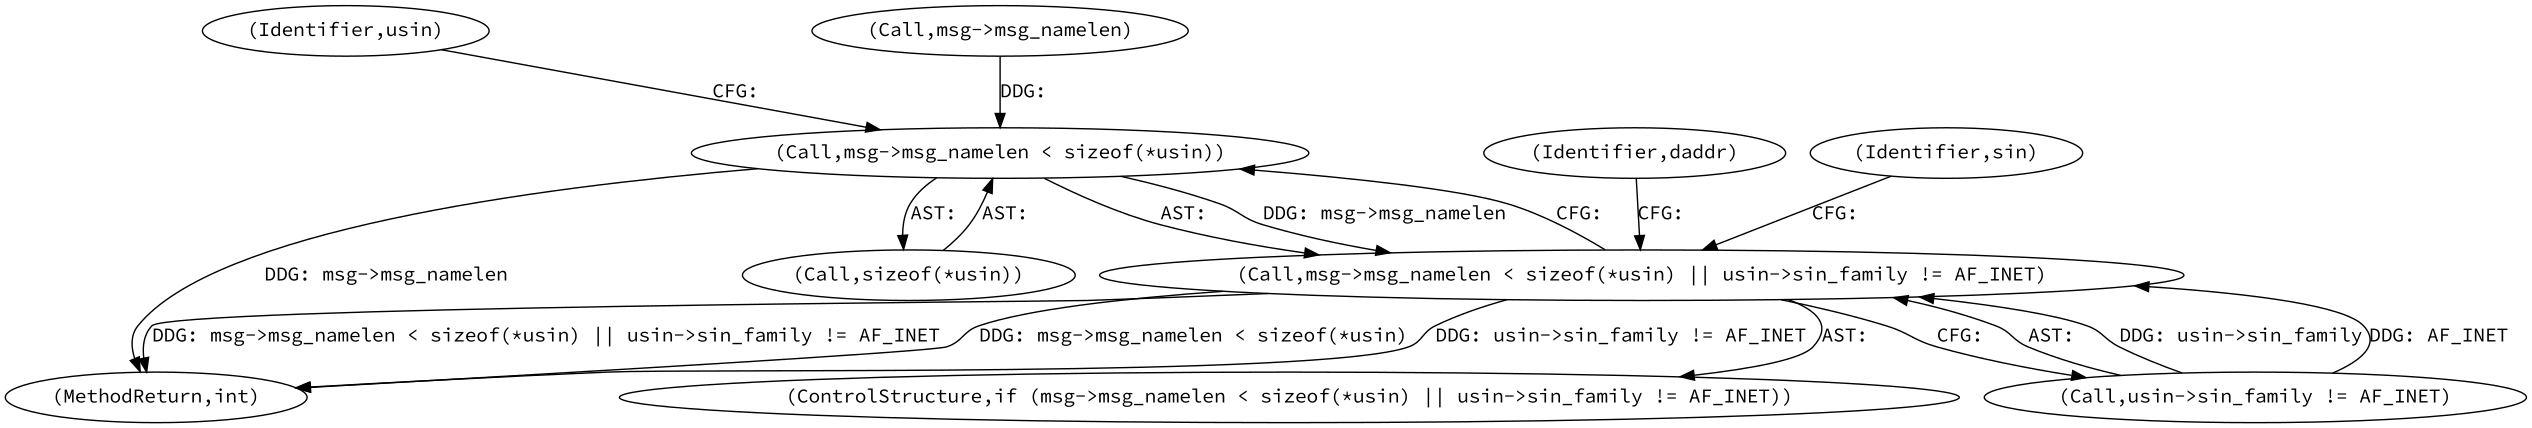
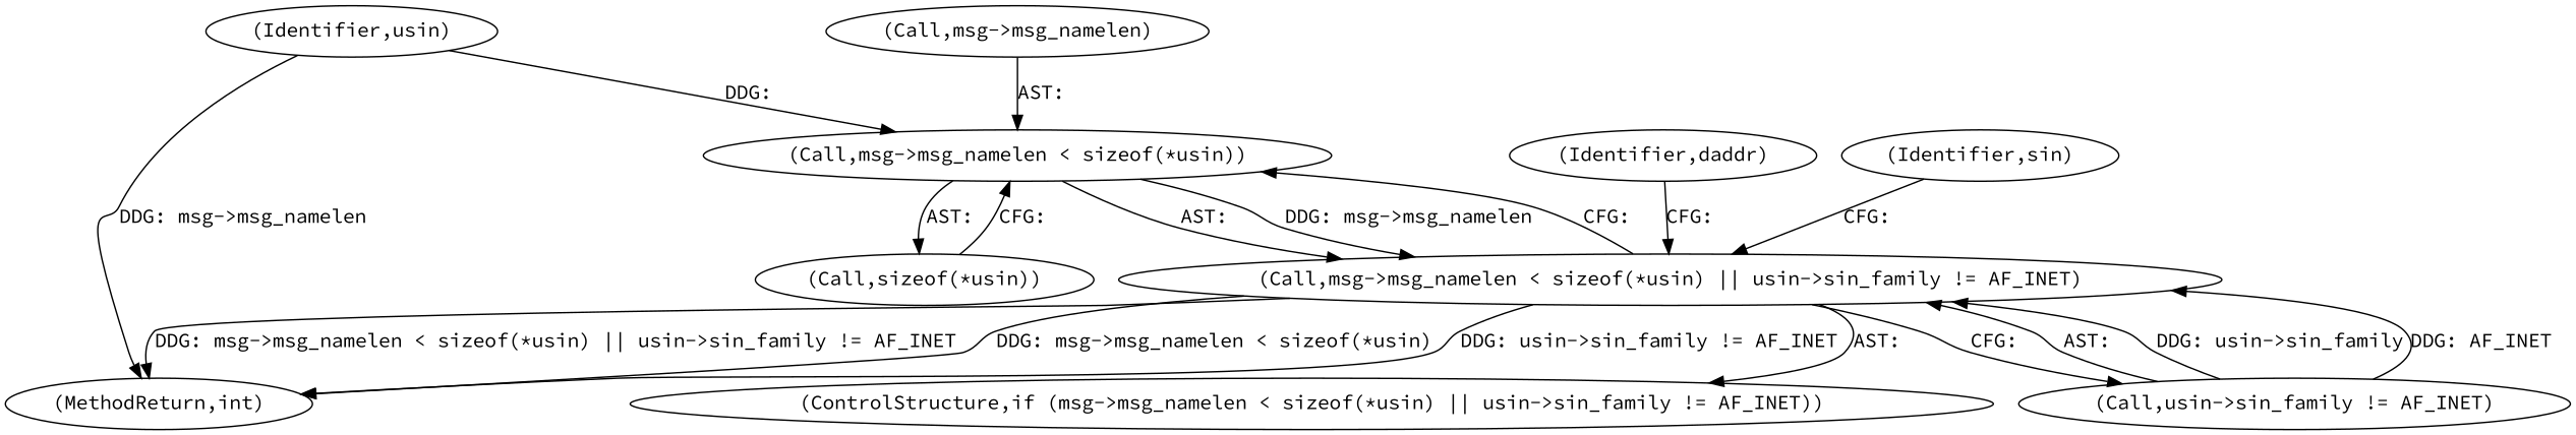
  digraph {
    fontname="Source Code Pro"
    node [fontname="Source Code Pro"]
    edge [fontname="Source Code Pro"]
    n1 [label="(Call,msg->msg_namelen < sizeof(*usin))"]
    n2 [label="(Call,msg->msg_namelen < sizeof(*usin) || usin->sin_family != AF_INET)"]
    n3 [label="(MethodReturn,int)"]
    n4 [label="(Call,sizeof(*usin))"]
    n5 [label="(ControlStructure,if (msg->msg_namelen < sizeof(*usin) || usin->sin_family != AF_INET))"]
    n6 [label="(Call,usin->sin_family != AF_INET)"]
    n7 [label="(Identifier,daddr)"]
    n8 [label="(Call,msg->msg_namelen)"]
    n9 [label="(Identifier,sin)"]
    n10 [label="(Identifier,usin)"]
    n1 -> n2 [label="AST: "]
    n1 -> n2 [label="DDG: msg->msg_namelen"]
-   n1 -> n3 [label="DDG: msg->msg_namelen"]
+   n10 -> n3 [label="DDG: msg->msg_namelen"]
    n1 -> n4 [label="AST: "]
    n2 -> n1 [label="CFG: "]
    n2 -> n3 [label="DDG: msg->msg_namelen < sizeof(*usin)"]
    n2 -> n3 [label="DDG: usin->sin_family != AF_INET"]
    n2 -> n3 [label="DDG: msg->msg_namelen < sizeof(*usin) || usin->sin_family != AF_INET"]
    n2 -> n5 [label="AST: "]
    n2 -> n6 [label="CFG: "]
-   n4 -> n1 [label="AST: "]
+   n4 -> n1 [label="CFG: "]
    n6 -> n2 [label="AST: "]
    n6 -> n2 [label="DDG: usin->sin_family"]
    n6 -> n2 [label="DDG: AF_INET"]
    n7 -> n2 [label="CFG: "]
-   n8 -> n1 [label="DDG: "]
+   n8 -> n1 [label="AST: "]
    n9 -> n2 [label="CFG: "]
-   n10 -> n1 [label="CFG: "]
+   n10 -> n1 [label="DDG: "]
  }
